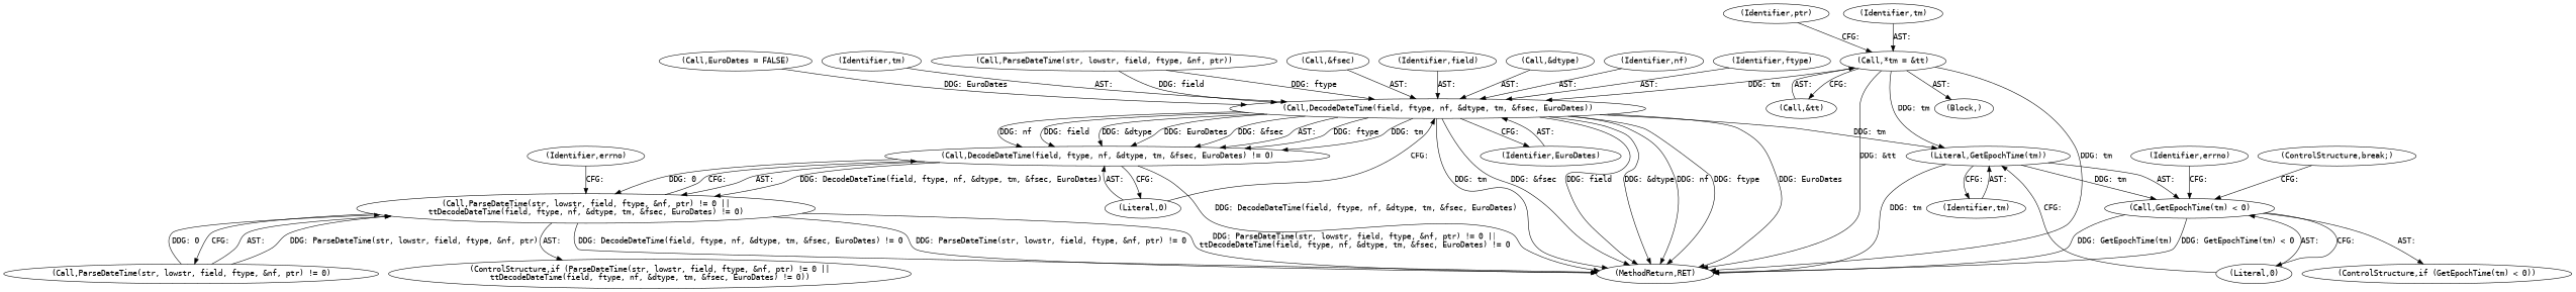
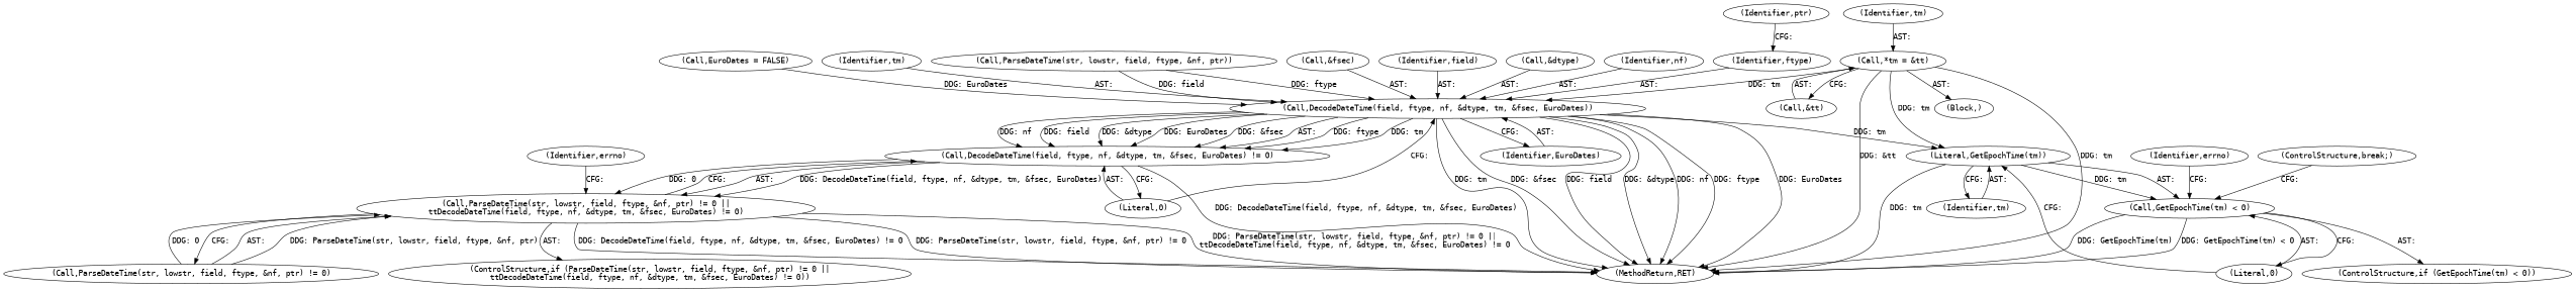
  digraph {
    fontname="DejaVu Sans Mono"
    node [fontname="DejaVu Sans Mono"]
    edge [fontname="DejaVu Sans Mono"]
    n1 [label="(Call,*tm = &tt)"]
    n2 [label="(Call,DecodeDateTime(field, ftype, nf, &dtype, tm, &fsec, EuroDates))"]
    n3 [label="(Literal,GetEpochTime(tm))"]
    n4 [label="(Call,&tt)"]
    n5 [label="(MethodReturn,RET)"]
    n6 [label="(Block,)"]
    n7 [label="(Call,DecodeDateTime(field, ftype, nf, &dtype, tm, &fsec, EuroDates) != 0)"]
    n8 [label="(Identifier,EuroDates)"]
    n9 [label="(Call,GetEpochTime(tm) < 0)"]
    n10 [label="(Identifier,tm)"]
    n11 [label="(Call,ParseDateTime(str, lowstr, field, ftype, &nf, ptr) != 0 ||\n\t\tDecodeDateTime(field, ftype, nf, &dtype, tm, &fsec, EuroDates) != 0)"]
    n12 [label="(Literal,0)"]
    n13 [label="(Call,ParseDateTime(str, lowstr, field, ftype, &nf, ptr) != 0)"]
    n14 [label="(ControlStructure,if (ParseDateTime(str, lowstr, field, ftype, &nf, ptr) != 0 ||\n\t\tDecodeDateTime(field, ftype, nf, &dtype, tm, &fsec, EuroDates) != 0))"]
    n15 [label="(ControlStructure,if (GetEpochTime(tm) < 0))"]
    n16 [label="(Literal,0)"]
    n17 [label="(Call,&dtype)"]
    n18 [label="(Identifier,nf)"]
    n19 [label="(Call,EuroDates = FALSE)"]
    n20 [label="(Identifier,errno)"]
    n21 [label="(Identifier,tm)"]
    n22 [label="(Identifier,ftype)"]
    n23 [label="(Call,ParseDateTime(str, lowstr, field, ftype, &nf, ptr))"]
    n24 [label="(Identifier,tm)"]
    n25 [label="(Call,&fsec)"]
    n26 [label="(Identifier,errno)"]
    n27 [label="(ControlStructure,break;)"]
    n28 [label="(Identifier,field)"]
    n29 [label="(Identifier,ptr)"]
    n1 -> n2 [label="DDG: tm"]
    n1 -> n3 [label="DDG: tm"]
    n1 -> n4 [label="CFG: "]
    n1 -> n5 [label="DDG: &tt"]
    n1 -> n5 [label="DDG: tm"]
    n1 -> n6 [label="AST: "]
    n2 -> n3 [label="DDG: tm"]
    n2 -> n5 [label="DDG: field"]
    n2 -> n5 [label="DDG: &dtype"]
    n2 -> n5 [label="DDG: EuroDates"]
    n2 -> n5 [label="DDG: tm"]
    n2 -> n5 [label="DDG: &fsec"]
    n2 -> n5 [label="DDG: nf"]
    n2 -> n5 [label="DDG: ftype"]
    n2 -> n7 [label="AST: "]
    n2 -> n7 [label="DDG: ftype"]
    n2 -> n7 [label="DDG: tm"]
    n2 -> n7 [label="DDG: nf"]
    n2 -> n7 [label="DDG: field"]
    n2 -> n7 [label="DDG: &dtype"]
    n2 -> n7 [label="DDG: EuroDates"]
    n2 -> n7 [label="DDG: &fsec"]
    n2 -> n8 [label="CFG: "]
    n3 -> n5 [label="DDG: tm"]
    n3 -> n9 [label="AST: "]
    n3 -> n9 [label="DDG: tm"]
    n3 -> n10 [label="CFG: "]
    n4 -> n1 [label="AST: "]
    n7 -> n5 [label="DDG: DecodeDateTime(field, ftype, nf, &dtype, tm, &fsec, EuroDates)"]
    n7 -> n11 [label="AST: "]
    n7 -> n11 [label="DDG: DecodeDateTime(field, ftype, nf, &dtype, tm, &fsec, EuroDates)"]
    n7 -> n11 [label="DDG: 0"]
    n7 -> n12 [label="CFG: "]
    n8 -> n2 [label="AST: "]
    n9 -> n5 [label="DDG: GetEpochTime(tm)"]
    n9 -> n5 [label="DDG: GetEpochTime(tm) < 0"]
    n9 -> n15 [label="AST: "]
    n9 -> n16 [label="CFG: "]
    n10 -> n3 [label="AST: "]
    n11 -> n5 [label="DDG: DecodeDateTime(field, ftype, nf, &dtype, tm, &fsec, EuroDates) != 0"]
    n11 -> n5 [label="DDG: ParseDateTime(str, lowstr, field, ftype, &nf, ptr) != 0"]
    n11 -> n5 [label="DDG: ParseDateTime(str, lowstr, field, ftype, &nf, ptr) != 0 ||\n\t\tDecodeDateTime(field, ftype, nf, &dtype, tm, &fsec, EuroDates) != 0"]
    n11 -> n7 [label="CFG: "]
    n11 -> n13 [label="CFG: "]
    n11 -> n14 [label="AST: "]
    n12 -> n2 [label="CFG: "]
    n12 -> n7 [label="AST: "]
    n13 -> n11 [label="AST: "]
    n13 -> n11 [label="DDG: ParseDateTime(str, lowstr, field, ftype, &nf, ptr)"]
    n13 -> n11 [label="DDG: 0"]
    n16 -> n3 [label="CFG: "]
    n16 -> n9 [label="AST: "]
    n17 -> n2 [label="AST: "]
    n18 -> n2 [label="AST: "]
    n19 -> n2 [label="DDG: EuroDates"]
    n20 -> n9 [label="CFG: "]
    n21 -> n2 [label="AST: "]
    n22 -> n2 [label="AST: "]
    n23 -> n2 [label="DDG: field"]
    n23 -> n2 [label="DDG: ftype"]
    n24 -> n1 [label="AST: "]
    n25 -> n2 [label="AST: "]
    n26 -> n11 [label="CFG: "]
    n27 -> n9 [label="CFG: "]
    n28 -> n2 [label="AST: "]
-   n29 -> n1 [label="CFG: "]
+   n29 -> n22 [label="CFG: "]
  }
